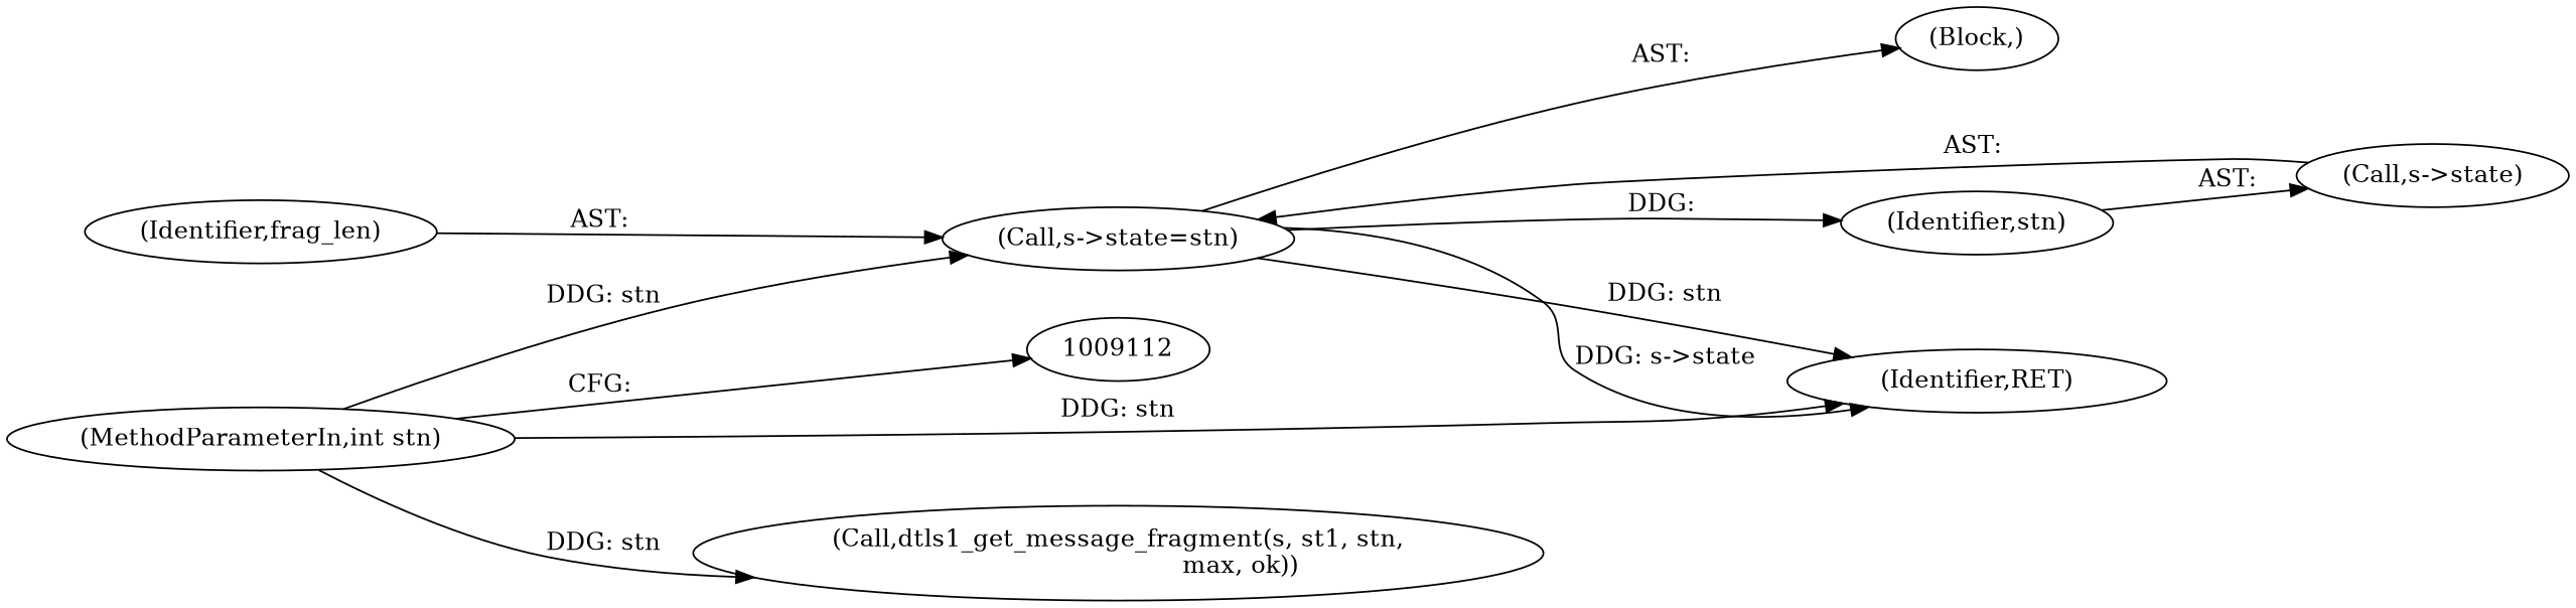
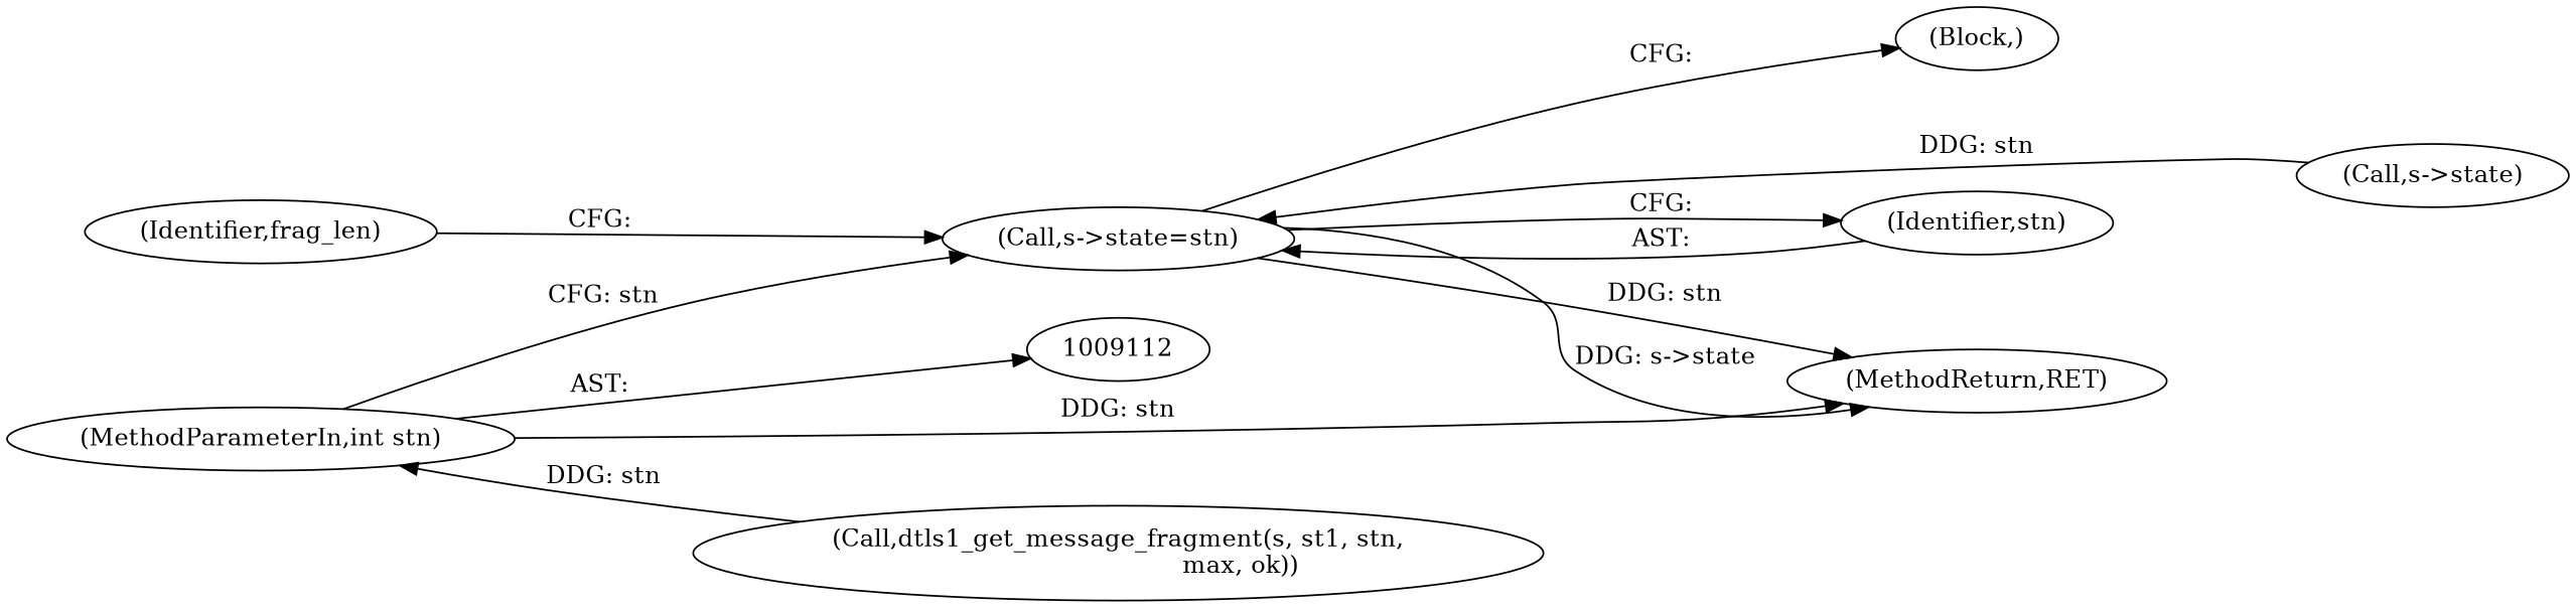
  digraph {
    rankdir=LR
    n1 [label="(Call,s->state=stn)"]
-   n2 [label="(Identifier,RET)"]
+   n2 [label="(MethodReturn,RET)"]
    n3 [label="(Block,)"]
    n4 [label="(Identifier,stn)"]
    n5 [label="(MethodParameterIn,int stn)"]
    n6 [label="(Call,dtls1_get_message_fragment(s, st1, stn,\n                               max, ok))"]
    n7 [label=1009112]
    n8 [label="(Call,s->state)"]
    n9 [label="(Identifier,frag_len)"]
    n1 -> n2 [label="DDG: stn"]
    n1 -> n2 [label="DDG: s->state"]
-   n1 -> n3 [label="AST: "]
-   n1 -> n4 [label="DDG: "]
-   n4 -> n8 [label="AST: "]
-   n5 -> n1 [label="DDG: stn"]
+   n1 -> n3 [label="CFG: "]
+   n1 -> n4 [label="CFG: "]
+   n4 -> n1 [label="AST: "]
+   n5 -> n1 [label="CFG: stn"]
    n5 -> n2 [label="DDG: stn"]
-   n5 -> n6 [label="DDG: stn"]
-   n5 -> n7 [label="CFG: "]
-   n8 -> n1 [label="AST: "]
-   n9 -> n1 [label="AST: "]
+   n6 -> n5 [label="DDG: stn"]
+   n5 -> n7 [label="AST: "]
+   n8 -> n1 [label="DDG: stn"]
+   n9 -> n1 [label="CFG: "]
  }
